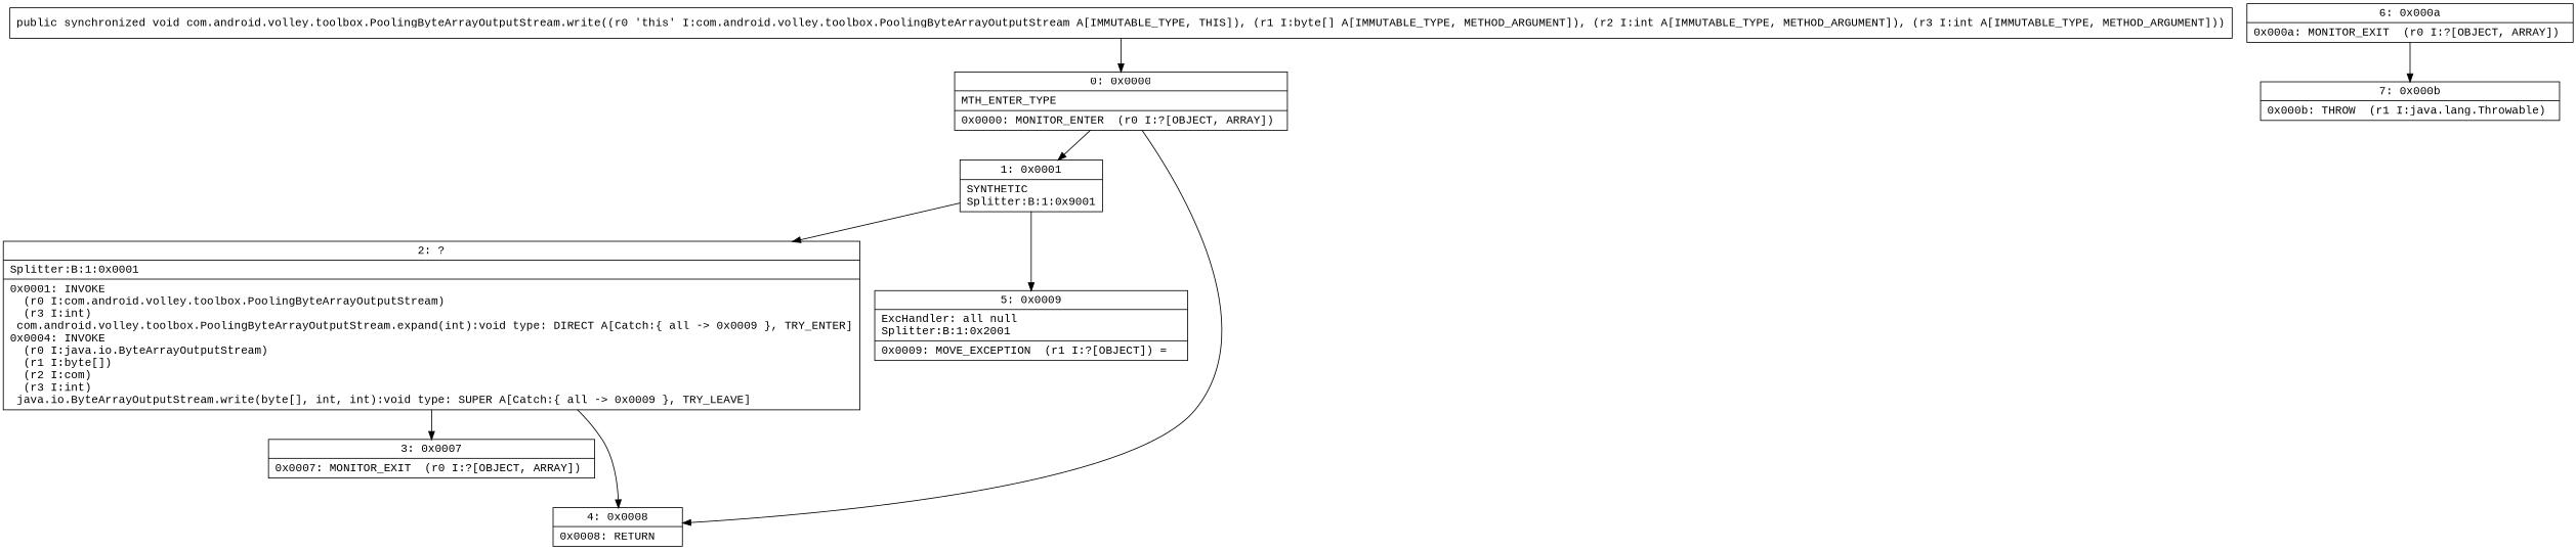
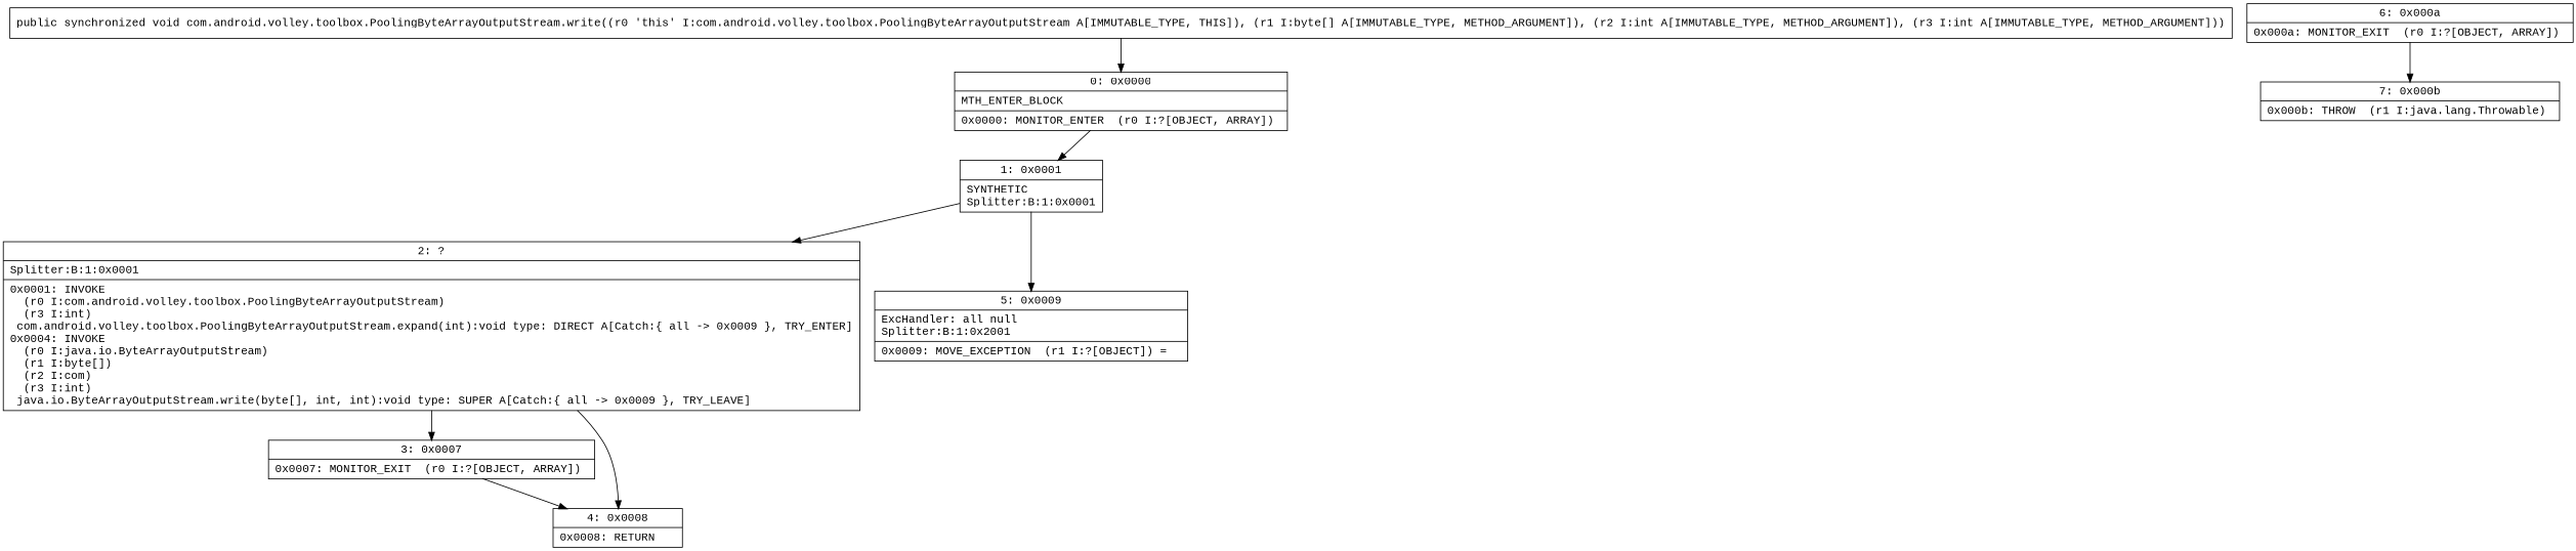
  digraph {
    fontname="Liberation Mono"
    node [fontname="Liberation Mono" shape=record]
    edge [fontname="Liberation Mono"]
-   n1 [label="{0\:\ 0x0000|MTH_ENTER_TYPE\l|0x0000: MONITOR_ENTER  (r0 I:?[OBJECT, ARRAY]) \l}"]
-   n2 [label="{1\:\ 0x0001|SYNTHETIC\lSplitter:B:1:0x9001\l}"]
+   n1 [label="{0\:\ 0x0000|MTH_ENTER_BLOCK\l|0x0000: MONITOR_ENTER  (r0 I:?[OBJECT, ARRAY]) \l}"]
+   n2 [label="{1\:\ 0x0001|SYNTHETIC\lSplitter:B:1:0x0001\l}"]
    n3 [label="{2\:\ ?|Splitter:B:1:0x0001\l|0x0001: INVOKE  \l  (r0 I:com.android.volley.toolbox.PoolingByteArrayOutputStream)\l  (r3 I:int)\l com.android.volley.toolbox.PoolingByteArrayOutputStream.expand(int):void type: DIRECT A[Catch:\{ all \-\> 0x0009 \}, TRY_ENTER]\l0x0004: INVOKE  \l  (r0 I:java.io.ByteArrayOutputStream)\l  (r1 I:byte[])\l  (r2 I:com)\l  (r3 I:int)\l java.io.ByteArrayOutputStream.write(byte[], int, int):void type: SUPER A[Catch:\{ all \-\> 0x0009 \}, TRY_LEAVE]\l}"]
    n4 [label="{5\:\ 0x0009|ExcHandler: all null\lSplitter:B:1:0x2001\l|0x0009: MOVE_EXCEPTION  (r1 I:?[OBJECT]) =  \l}"]
    n5 [label="{3\:\ 0x0007|0x0007: MONITOR_EXIT  (r0 I:?[OBJECT, ARRAY]) \l}"]
    n6 [label="{4\:\ 0x0008|0x0008: RETURN   \l}"]
    n7 [label="{6\:\ 0x000a|0x000a: MONITOR_EXIT  (r0 I:?[OBJECT, ARRAY]) \l}"]
    n8 [label="{7\:\ 0x000b|0x000b: THROW  (r1 I:java.lang.Throwable) \l}"]
    n9 [label="{public synchronized void com.android.volley.toolbox.PoolingByteArrayOutputStream.write((r0 'this' I:com.android.volley.toolbox.PoolingByteArrayOutputStream A[IMMUTABLE_TYPE, THIS]), (r1 I:byte[] A[IMMUTABLE_TYPE, METHOD_ARGUMENT]), (r2 I:int A[IMMUTABLE_TYPE, METHOD_ARGUMENT]), (r3 I:int A[IMMUTABLE_TYPE, METHOD_ARGUMENT])) }"]
    n1 -> n2
    n2 -> n3
    n2 -> n4
    n3 -> n5
    n3 -> n6
-   n1 -> n6
+   n5 -> n6
    n7 -> n8
    n9 -> n1
  }
